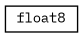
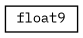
  digraph {
    rankdir=LR
    fontname="IBM Plex Mono"
-   n1 [color=black fillcolor=white fontname="IBM Plex Mono" fontsize=10 height=0.2 label=float8 shape=record style=filled width=0.4]
+   n1 [color=black fillcolor=white fontname="IBM Plex Mono" fontsize=10 height=0.2 label=float9 shape=record style=filled width=0.4]
  }
